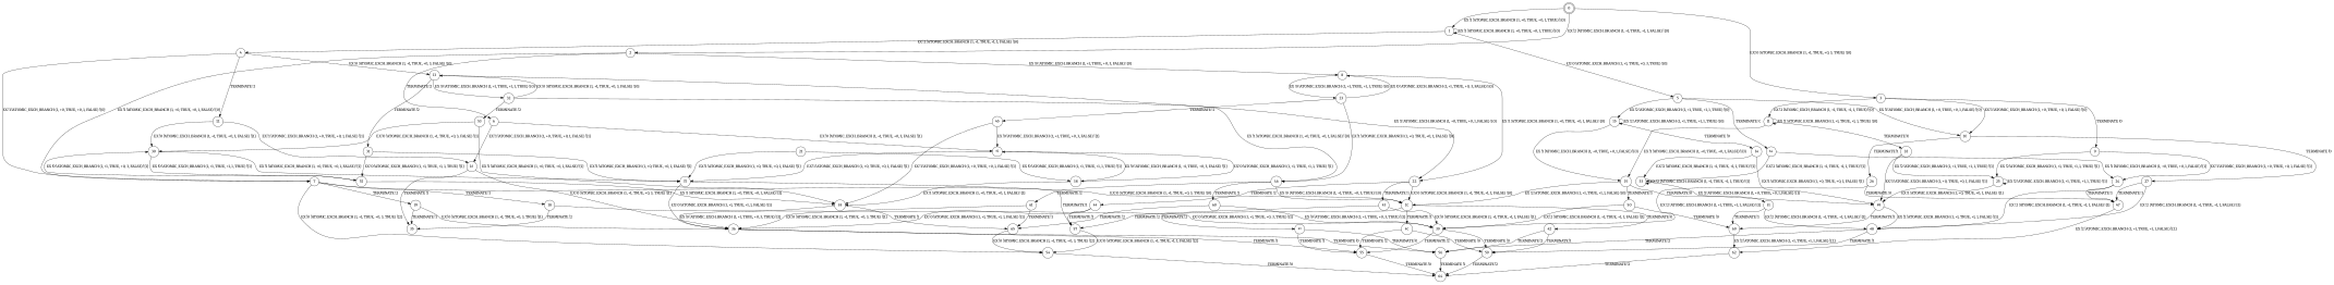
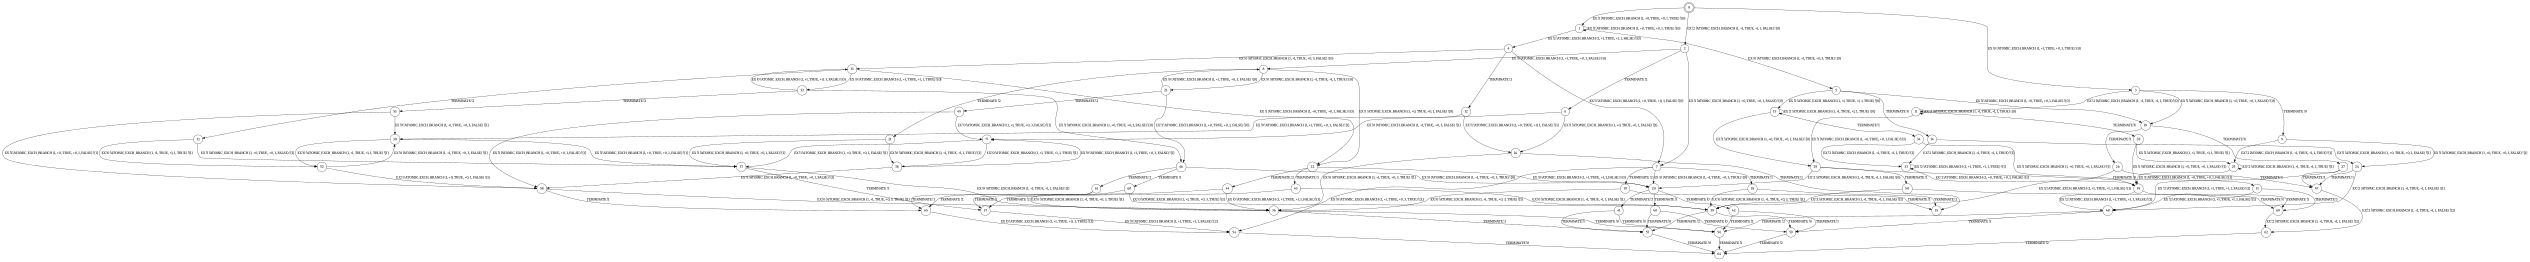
  digraph {
    fontname=Merriweather
    node [fontname=Merriweather shape=circle]
    edge [fontname=Merriweather]
    0 [peripheries=2]
    1
    2
    3
    4
    5
    6
    7
    8
    9
    10
    11
    12
    13
    14
    15
    16
    17
    18
    19
    20
    54
    21
    22
    23
    24
    25
    26
    27
    28
    29
    30
    31
    32
    33
    34
    35
    36
    37
    38
    39
    40
    41
    42
    43
    44
    45
    46
    47
    48
    49
    50
    51
    52
    53
    55
    56
    57
    58
    59
    60
    61
    62
    n64 [label=69]
    64
    65
    0 -> 1 [label="EX !1 !ATOMIC_EXCH_BRANCH (1, +0, TRUE, +0, 1, TRUE) !{0}"]
    0 -> 2 [label="EX !2 !ATOMIC_EXCH_BRANCH (1, +1, TRUE, +1, 1, FALSE) !{0}"]
    0 -> 3 [label="EX !0 !ATOMIC_EXCH_BRANCH (1, +1, TRUE, +0, 3, TRUE) !{0}"]
    1 -> 1 [label="EX !1 !ATOMIC_EXCH_BRANCH (1, +0, TRUE, +0, 1, TRUE) !{0}"]
    1 -> 4 [label="EX !2 !ATOMIC_EXCH_BRANCH (1, +1, TRUE, +1, 1, FALSE) !{0}"]
    1 -> 5 [label="EX !0 !ATOMIC_EXCH_BRANCH (1, +1, TRUE, +0, 3, TRUE) !{0}"]
    2 -> 6 [label="TERMINATE !2"]
    2 -> 7 [label="EX !1 !ATOMIC_EXCH_BRANCH (1, +0, TRUE, +0, 1, FALSE) !{0}"]
    2 -> 8 [label="EX !0 !ATOMIC_EXCH_BRANCH (1, +1, TRUE, +0, 3, FALSE) !{0}"]
    3 -> 9 [label="TERMINATE !0"]
    3 -> 10 [label="EX !1 !ATOMIC_EXCH_BRANCH (1, +0, TRUE, +0, 1, FALSE) !{0}"]
    3 -> 11 [label="EX !2 !ATOMIC_EXCH_BRANCH (1, +1, TRUE, +1, 1, TRUE) !{0}"]
    4 -> 7 [label="EX !1 !ATOMIC_EXCH_BRANCH (1, +0, TRUE, +0, 1, FALSE) !{0}"]
    4 -> 12 [label="TERMINATE !2"]
    4 -> 13 [label="EX !0 !ATOMIC_EXCH_BRANCH (1, +1, TRUE, +0, 3, FALSE) !{0}"]
    5 -> 10 [label="EX !1 !ATOMIC_EXCH_BRANCH (1, +0, TRUE, +0, 1, FALSE) !{0}"]
    5 -> 14 [label="TERMINATE !0"]
    5 -> 15 [label="EX !2 !ATOMIC_EXCH_BRANCH (1, +1, TRUE, +1, 1, TRUE) !{0}"]
    6 -> 16 [label="EX !1 !ATOMIC_EXCH_BRANCH (1, +0, TRUE, +0, 1, FALSE) !{1}"]
    6 -> 17 [label="EX !0 !ATOMIC_EXCH_BRANCH (1, +1, TRUE, +0, 3, FALSE) !{1}"]
    7 -> 18 [label="TERMINATE !1"]
    7 -> 19 [label="TERMINATE !2"]
    7 -> 20 [label="EX !0 !ATOMIC_EXCH_BRANCH (1, +1, TRUE, +0, 3, TRUE) !{0}"]
    7 -> 54 [label="EX !0 !ATOMIC_EXCH_BRANCH (1, +1, TRUE, +0, 3, TRUE) !{2}"]
+   8 -> 21 [label="TERMINATE !2"]
    8 -> 22 [label="EX !1 !ATOMIC_EXCH_BRANCH (1, +0, TRUE, +0, 1, FALSE) !{0}"]
    8 -> 23 [label="EX !0 !ATOMIC_EXCH_BRANCH (1, +1, TRUE, +1, 1, TRUE) !{0}"]
    9 -> 24 [label="EX !1 !ATOMIC_EXCH_BRANCH (1, +0, TRUE, +0, 1, FALSE) !{1}"]
    9 -> 25 [label="EX !2 !ATOMIC_EXCH_BRANCH (1, +1, TRUE, +1, 1, TRUE) !{1}"]
    10 -> 26 [label="TERMINATE !1"]
    10 -> 27 [label="TERMINATE !0"]
    11 -> 11 [label="EX !2 !ATOMIC_EXCH_BRANCH (1, +1, TRUE, +1, 1, TRUE) !{0}"]
    11 -> 28 [label="TERMINATE !0"]
    11 -> 29 [label="EX !1 !ATOMIC_EXCH_BRANCH (1, +0, TRUE, +0, 1, FALSE) !{0}"]
    12 -> 16 [label="EX !1 !ATOMIC_EXCH_BRANCH (1, +0, TRUE, +0, 1, FALSE) !{1}"]
    12 -> 30 [label="EX !0 !ATOMIC_EXCH_BRANCH (1, +1, TRUE, +0, 3, FALSE) !{1}"]
    13 -> 22 [label="EX !1 !ATOMIC_EXCH_BRANCH (1, +0, TRUE, +0, 1, FALSE) !{0}"]
    13 -> 31 [label="TERMINATE !2"]
    13 -> 32 [label="EX !0 !ATOMIC_EXCH_BRANCH (1, +1, TRUE, +1, 1, TRUE) !{0}"]
    14 -> 24 [label="EX !1 !ATOMIC_EXCH_BRANCH (1, +0, TRUE, +0, 1, FALSE) !{1}"]
    14 -> 33 [label="EX !2 !ATOMIC_EXCH_BRANCH (1, +1, TRUE, +1, 1, TRUE) !{1}"]
    15 -> 15 [label="EX !2 !ATOMIC_EXCH_BRANCH (1, +1, TRUE, +1, 1, TRUE) !{0}"]
    15 -> 29 [label="EX !1 !ATOMIC_EXCH_BRANCH (1, +0, TRUE, +0, 1, FALSE) !{0}"]
    15 -> 34 [label="TERMINATE !0"]
    16 -> 35 [label="TERMINATE !1"]
    16 -> 36 [label="EX !0 !ATOMIC_EXCH_BRANCH (1, +1, TRUE, +0, 3, TRUE) !{1}"]
    17 -> 37 [label="EX !1 !ATOMIC_EXCH_BRANCH (1, +0, TRUE, +0, 1, FALSE) !{1}"]
    17 -> 38 [label="EX !0 !ATOMIC_EXCH_BRANCH (1, +1, TRUE, +1, 1, TRUE) !{1}"]
    18 -> 35 [label="TERMINATE !2"]
    18 -> 39 [label="EX !0 !ATOMIC_EXCH_BRANCH (1, +1, TRUE, +0, 3, TRUE) !{1}"]
    19 -> 35 [label="TERMINATE !1"]
    19 -> 36 [label="EX !0 !ATOMIC_EXCH_BRANCH (1, +1, TRUE, +0, 3, TRUE) !{1}"]
    20 -> 40 [label="TERMINATE !1"]
    20 -> 41 [label="TERMINATE !2"]
    20 -> 42 [label="TERMINATE !0"]
    54 -> 64 [label="TERMINATE !0"]
    21 -> 37 [label="EX !1 !ATOMIC_EXCH_BRANCH (1, +0, TRUE, +0, 1, FALSE) !{1}"]
    21 -> 38 [label="EX !0 !ATOMIC_EXCH_BRANCH (1, +1, TRUE, +1, 1, TRUE) !{1}"]
    22 -> 20 [label="EX !0 !ATOMIC_EXCH_BRANCH (1, +1, TRUE, +1, 1, FALSE) !{0}"]
    22 -> 43 [label="TERMINATE !1"]
    22 -> 44 [label="TERMINATE !2"]
    23 -> 8 [label="EX !0 !ATOMIC_EXCH_BRANCH (1, +1, TRUE, +0, 3, FALSE) !{0}"]
    23 -> 45 [label="TERMINATE !2"]
    23 -> 46 [label="EX !1 !ATOMIC_EXCH_BRANCH (1, +0, TRUE, +0, 1, FALSE) !{0}"]
    24 -> 47 [label="TERMINATE !1"]
    24 -> 48 [label="EX !2 !ATOMIC_EXCH_BRANCH (1, +1, TRUE, +1, 1, FALSE) !{1}"]
    25 -> 25 [label="EX !2 !ATOMIC_EXCH_BRANCH (1, +1, TRUE, +1, 1, TRUE) !{1}"]
    25 -> 49 [label="EX !1 !ATOMIC_EXCH_BRANCH (1, +0, TRUE, +0, 1, FALSE) !{1}"]
    26 -> 39 [label="EX !2 !ATOMIC_EXCH_BRANCH (1, +1, TRUE, +1, 1, FALSE) !{1}"]
    26 -> 47 [label="TERMINATE !0"]
    27 -> 47 [label="TERMINATE !1"]
    27 -> 48 [label="EX !2 !ATOMIC_EXCH_BRANCH (1, +1, TRUE, +1, 1, FALSE) !{1}"]
    28 -> 25 [label="EX !2 !ATOMIC_EXCH_BRANCH (1, +1, TRUE, +1, 1, TRUE) !{1}"]
    28 -> 49 [label="EX !1 !ATOMIC_EXCH_BRANCH (1, +0, TRUE, +0, 1, FALSE) !{1}"]
    29 -> 20 [label="EX !2 !ATOMIC_EXCH_BRANCH (1, +1, TRUE, +1, 1, FALSE) !{0}"]
    29 -> 50 [label="TERMINATE !1"]
    29 -> 51 [label="TERMINATE !0"]
    30 -> 37 [label="EX !1 !ATOMIC_EXCH_BRANCH (1, +0, TRUE, +0, 1, FALSE) !{1}"]
    30 -> 52 [label="EX !0 !ATOMIC_EXCH_BRANCH (1, +1, TRUE, +1, 1, TRUE) !{1}"]
    31 -> 37 [label="EX !1 !ATOMIC_EXCH_BRANCH (1, +0, TRUE, +0, 1, FALSE) !{1}"]
    31 -> 52 [label="EX !0 !ATOMIC_EXCH_BRANCH (1, +1, TRUE, +1, 1, TRUE) !{1}"]
    32 -> 13 [label="EX !0 !ATOMIC_EXCH_BRANCH (1, +1, TRUE, +0, 3, FALSE) !{0}"]
    32 -> 46 [label="EX !1 !ATOMIC_EXCH_BRANCH (1, +0, TRUE, +0, 1, FALSE) !{0}"]
    32 -> 53 [label="TERMINATE !2"]
    33 -> 33 [label="EX !2 !ATOMIC_EXCH_BRANCH (1, +1, TRUE, +1, 1, TRUE) !{1}"]
    33 -> 49 [label="EX !1 !ATOMIC_EXCH_BRANCH (1, +0, TRUE, +0, 1, FALSE) !{1}"]
    34 -> 33 [label="EX !2 !ATOMIC_EXCH_BRANCH (1, +1, TRUE, +1, 1, TRUE) !{1}"]
    34 -> 49 [label="EX !1 !ATOMIC_EXCH_BRANCH (1, +0, TRUE, +0, 1, FALSE) !{1}"]
    36 -> 55 [label="TERMINATE !1"]
    36 -> 56 [label="TERMINATE !0"]
    37 -> 36 [label="EX !0 !ATOMIC_EXCH_BRANCH (1, +1, TRUE, +1, 1, FALSE) !{1}"]
    37 -> 57 [label="TERMINATE !1"]
    38 -> 17 [label="EX !0 !ATOMIC_EXCH_BRANCH (1, +1, TRUE, +0, 3, FALSE) !{1}"]
    38 -> 58 [label="EX !1 !ATOMIC_EXCH_BRANCH (1, +0, TRUE, +0, 1, FALSE) !{1}"]
    39 -> 55 [label="TERMINATE !2"]
    39 -> 59 [label="TERMINATE !0"]
-   40 -> 55 [label="TERMINATE !2"]
+   40 -> 55 [label="TERMINATE !0"]
    40 -> 59 [label="TERMINATE !0"]
    41 -> 55 [label="TERMINATE !1"]
    41 -> 56 [label="TERMINATE !0"]
    42 -> 56 [label="TERMINATE !2"]
    42 -> 59 [label="TERMINATE !1"]
    43 -> 39 [label="EX !0 !ATOMIC_EXCH_BRANCH (1, +1, TRUE, +1, 1, FALSE) !{1}"]
    43 -> 57 [label="TERMINATE !2"]
    44 -> 36 [label="EX !0 !ATOMIC_EXCH_BRANCH (1, +1, TRUE, +1, 1, FALSE) !{1}"]
    44 -> 57 [label="TERMINATE !1"]
    45 -> 17 [label="EX !0 !ATOMIC_EXCH_BRANCH (1, +1, TRUE, +0, 3, FALSE) !{1}"]
    45 -> 58 [label="EX !1 !ATOMIC_EXCH_BRANCH (1, +0, TRUE, +0, 1, FALSE) !{1}"]
    46 -> 20 [label="EX !0 !ATOMIC_EXCH_BRANCH (1, +1, TRUE, +0, 3, TRUE) !{0}"]
    46 -> 60 [label="TERMINATE !1"]
    46 -> 61 [label="TERMINATE !2"]
    47 -> 62 [label="EX !2 !ATOMIC_EXCH_BRANCH (1, +1, TRUE, +1, 1, FALSE) !{2}"]
    48 -> 56 [label="TERMINATE !2"]
    48 -> 59 [label="TERMINATE !1"]
    49 -> 48 [label="EX !2 !ATOMIC_EXCH_BRANCH (1, +1, TRUE, +1, 1, FALSE) !{1}"]
    49 -> n64 [label="TERMINATE !1"]
    50 -> 39 [label="EX !2 !ATOMIC_EXCH_BRANCH (1, +1, TRUE, +1, 1, FALSE) !{1}"]
    50 -> n64 [label="TERMINATE !0"]
    51 -> 48 [label="EX !2 !ATOMIC_EXCH_BRANCH (1, +1, TRUE, +1, 1, FALSE) !{1}"]
    51 -> n64 [label="TERMINATE !1"]
    52 -> 30 [label="EX !0 !ATOMIC_EXCH_BRANCH (1, +1, TRUE, +0, 3, FALSE) !{1}"]
    52 -> 58 [label="EX !1 !ATOMIC_EXCH_BRANCH (1, +0, TRUE, +0, 1, FALSE) !{1}"]
    53 -> 30 [label="EX !0 !ATOMIC_EXCH_BRANCH (1, +1, TRUE, +0, 3, FALSE) !{1}"]
    53 -> 58 [label="EX !1 !ATOMIC_EXCH_BRANCH (1, +0, TRUE, +0, 1, FALSE) !{1}"]
    55 -> 64 [label="TERMINATE !0"]
    56 -> 64 [label="TERMINATE !1"]
    57 -> 54 [label="EX !0 !ATOMIC_EXCH_BRANCH (1, +1, TRUE, +1, 1, FALSE) !{2}"]
    58 -> 36 [label="EX !0 !ATOMIC_EXCH_BRANCH (1, +1, TRUE, +0, 3, TRUE) !{1}"]
    58 -> 65 [label="TERMINATE !1"]
    59 -> 64 [label="TERMINATE !2"]
    60 -> 39 [label="EX !0 !ATOMIC_EXCH_BRANCH (1, +1, TRUE, +0, 3, TRUE) !{1}"]
    60 -> 65 [label="TERMINATE !2"]
    61 -> 36 [label="EX !0 !ATOMIC_EXCH_BRANCH (1, +1, TRUE, +0, 3, TRUE) !{1}"]
    61 -> 65 [label="TERMINATE !1"]
    62 -> 64 [label="TERMINATE !2"]
    n64 -> 62 [label="EX !2 !ATOMIC_EXCH_BRANCH (1, +1, TRUE, +1, 1, FALSE) !{2}"]
    65 -> 54 [label="EX !0 !ATOMIC_EXCH_BRANCH (1, +1, TRUE, +0, 3, TRUE) !{2}"]
  }
